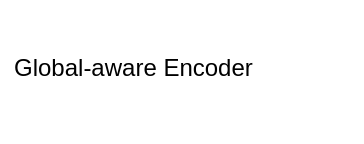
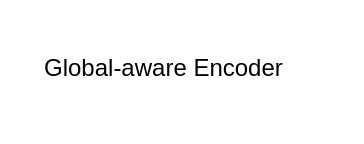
  <mxCell id="0" />
  <mxCell id="1" parent="0" />
- <mxCell id="2" value="Global-aware Encoder" style="text;whiteSpace=wrap;html=1;" parent="1" vertex="1"><mxGeometry x="5" y="20" width="140" height="30" as="geometry" /></mxCell>
+ <mxCell id="2" value="Global-aware Encoder" style="text;whiteSpace=wrap;html=1;" parent="1" vertex="1"><mxGeometry x="20" y="20" width="140" height="30" as="geometry" /></mxCell>
